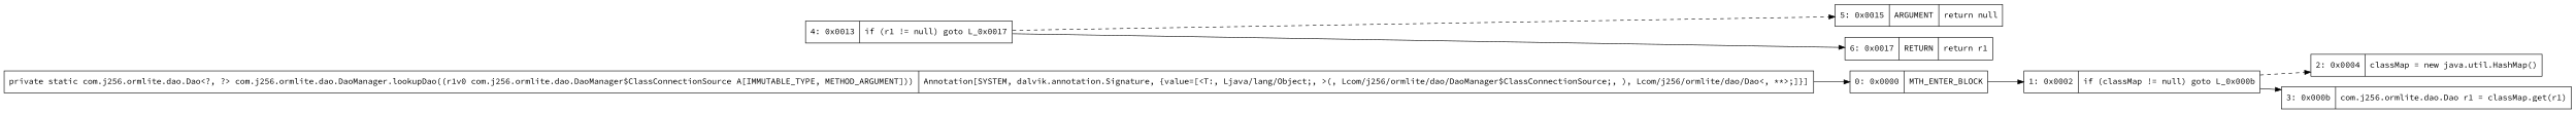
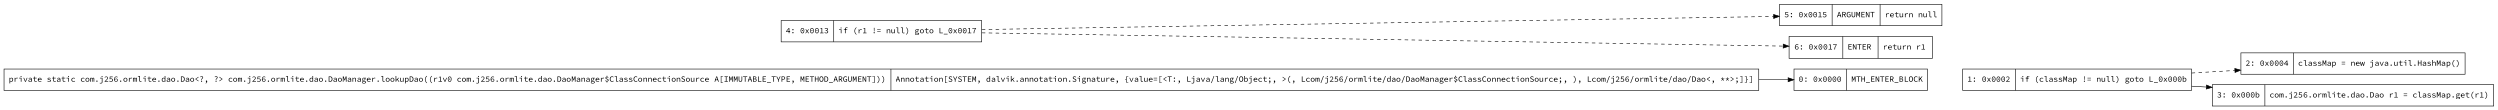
  digraph {
    fontname="Source Code Pro"
    rankdir=LR
    node [fontname="Source Code Pro" shape=record]
    edge [fontname="Source Code Pro"]
    n1 [label="{0\:\ 0x0000|MTH_ENTER_BLOCK\l}"]
    n2 [label="{1\:\ 0x0002|if (classMap != null) goto L_0x000b\l}"]
    n3 [label="{2\:\ 0x0004|classMap = new java.util.HashMap()\l}"]
    n4 [label="{3\:\ 0x000b|com.j256.ormlite.dao.Dao r1 = classMap.get(r1)\l}"]
    n5 [label="{4\:\ 0x0013|if (r1 != null) goto L_0x0017\l}"]
    n6 [label="{5\:\ 0x0015|ARGUMENT\l|return null\l}"]
-   n7 [label="{6\:\ 0x0017|RETURN\l|return r1\l}"]
+   n7 [label="{6\:\ 0x0017|ENTER\l|return r1\l}"]
    n8 [label="{private static com.j256.ormlite.dao.Dao\<?, ?\> com.j256.ormlite.dao.DaoManager.lookupDao((r1v0 com.j256.ormlite.dao.DaoManager$ClassConnectionSource A[IMMUTABLE_TYPE, METHOD_ARGUMENT]))  | Annotation[SYSTEM, dalvik.annotation.Signature, \{value=[\<T:, Ljava\/lang\/Object;, \>(, Lcom\/j256\/ormlite\/dao\/DaoManager$ClassConnectionSource;, ), Lcom\/j256\/ormlite\/dao\/Dao\<, **\>;]\}]\l}"]
-   n1 -> n2
    n2 -> n3 [style=dashed]
    n2 -> n4
    n5 -> n6 [style=dashed]
-   n5 -> n7
+   n5 -> n7 [style=dashed]
    n8 -> n1
  }
